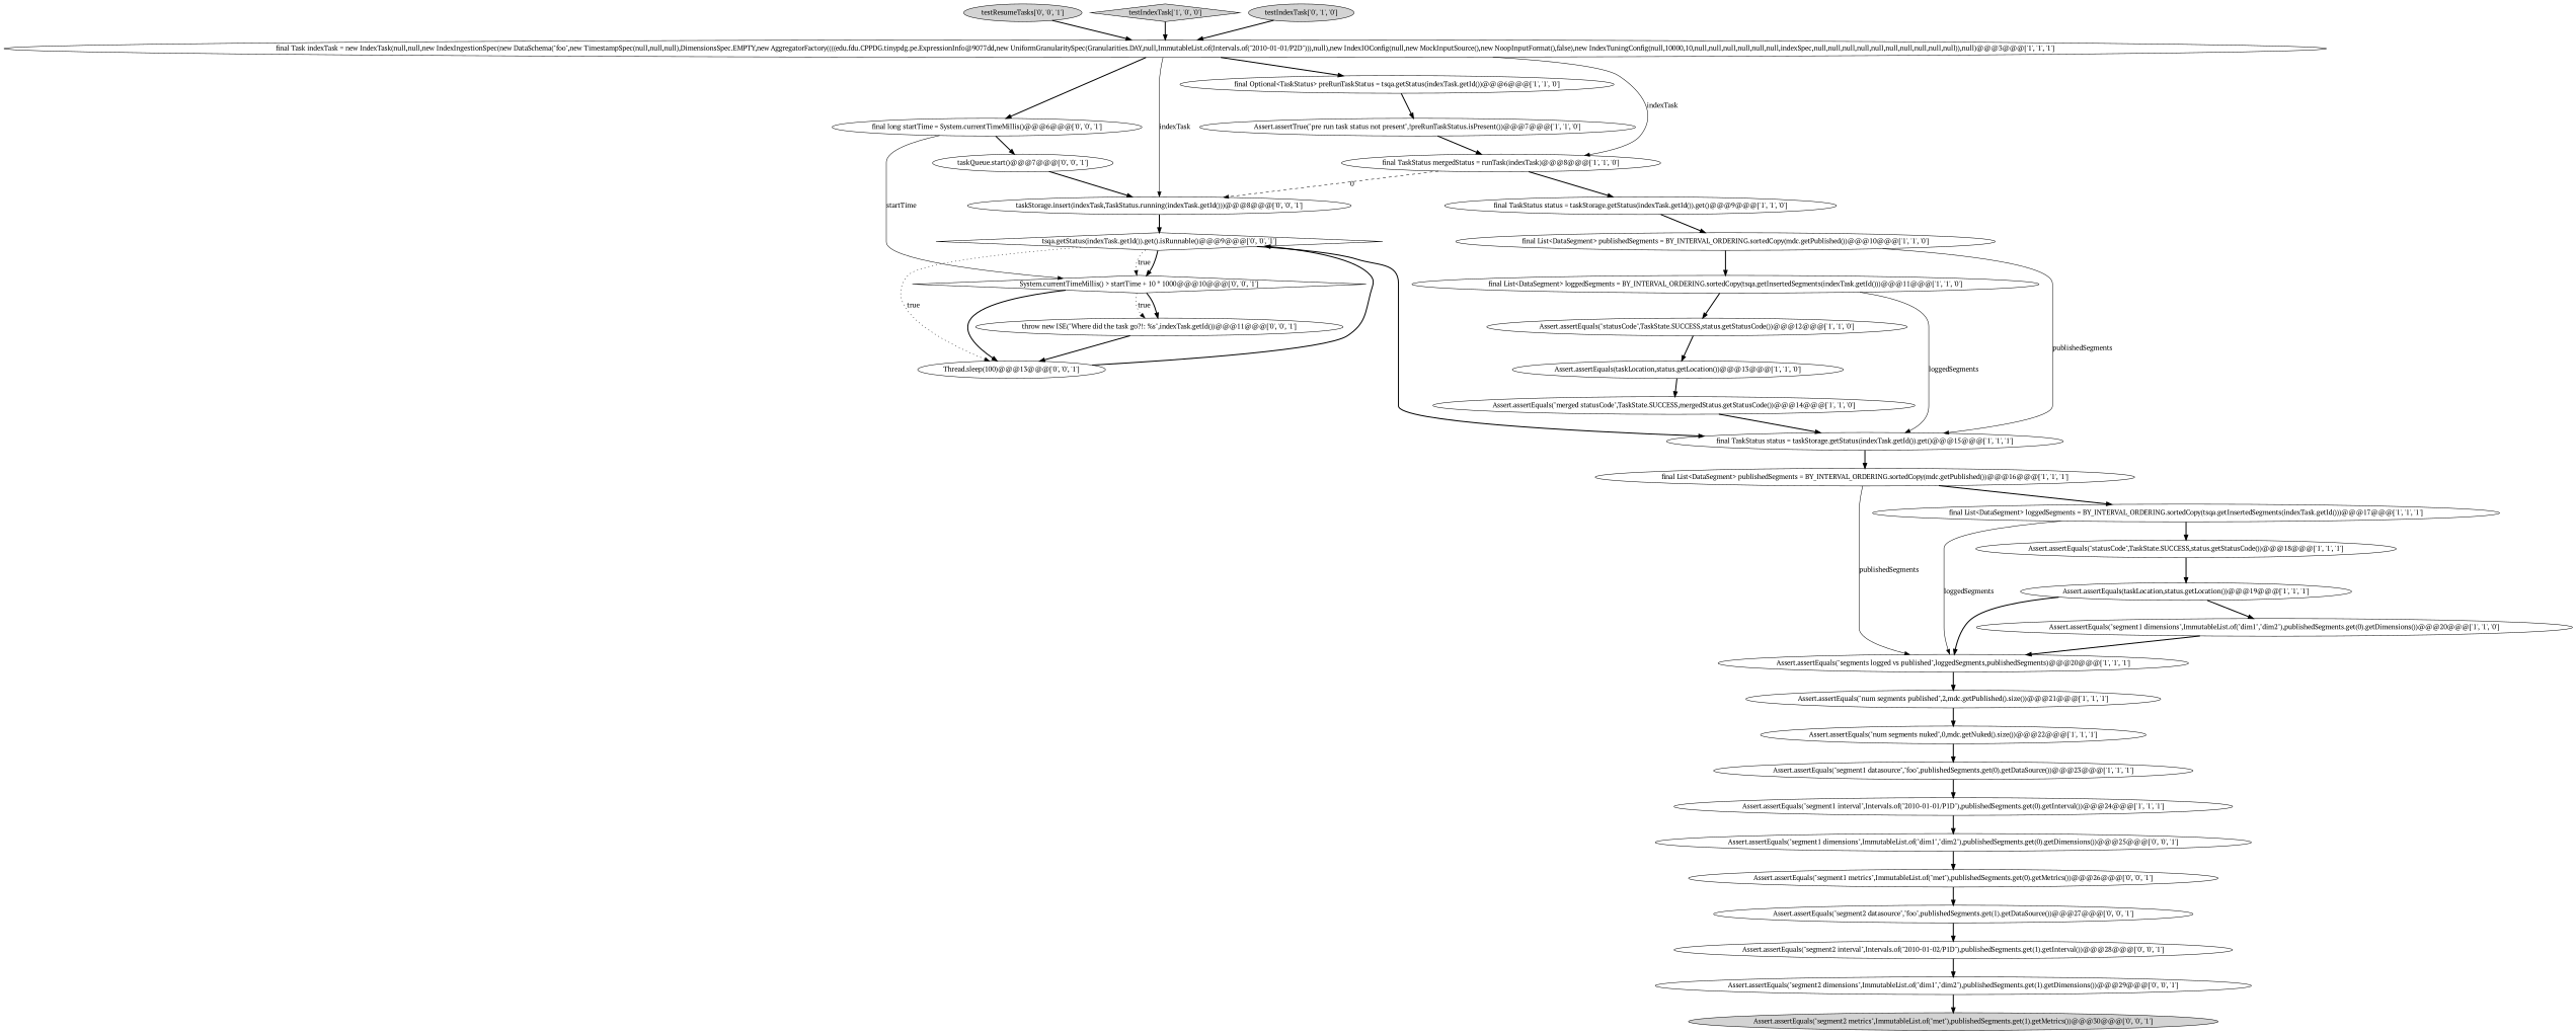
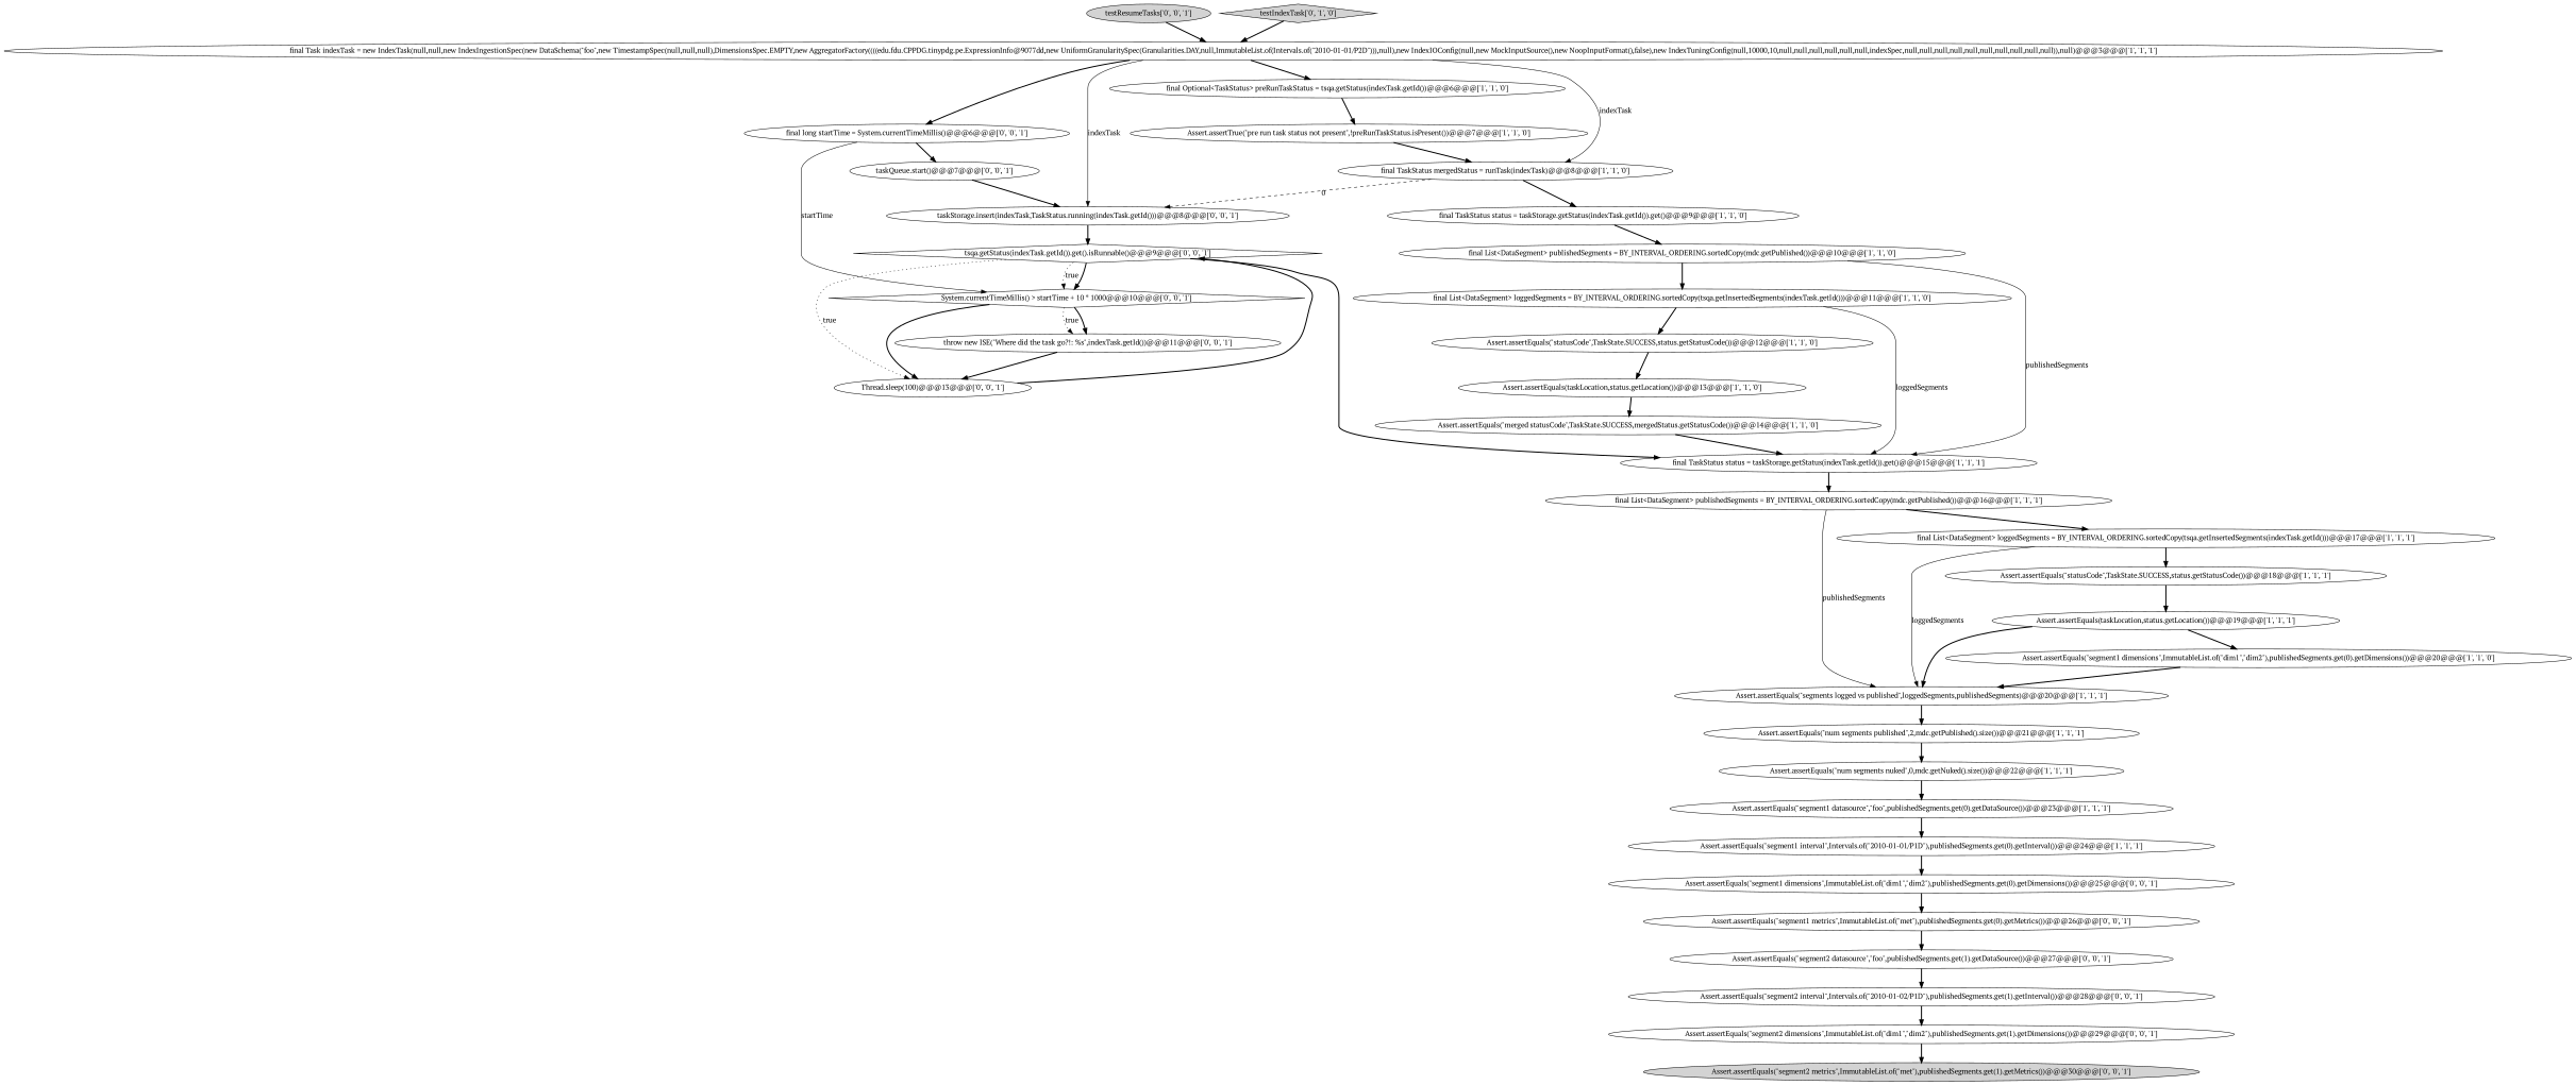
  digraph {
    fontname="PT Serif"
    node [fillcolor=white fontname="PT Serif" shape=ellipse style=filled]
    edge [fontname="PT Serif" style=bold]
    n1 [label="Assert.assertEquals(\"segment1 dimensions\",ImmutableList.of(\"dim1\",\"dim2\"),publishedSegments.get(0).getDimensions())@@@25@@@['0', '0', '1']"]
    n2 [label="Assert.assertEquals(\"segment1 metrics\",ImmutableList.of(\"met\"),publishedSegments.get(0).getMetrics())@@@26@@@['0', '0', '1']"]
    n3 [label="Assert.assertEquals(\"segment2 datasource\",\"foo\",publishedSegments.get(1).getDataSource())@@@27@@@['0', '0', '1']"]
    n4 [label="taskQueue.start()@@@7@@@['0', '0', '1']"]
    n5 [label="taskStorage.insert(indexTask,TaskStatus.running(indexTask.getId()))@@@8@@@['0', '0', '1']"]
    n6 [label="tsqa.getStatus(indexTask.getId()).get().isRunnable()@@@9@@@['0', '0', '1']" shape=diamond]
    n7 [label="final List<DataSegment> loggedSegments = BY_INTERVAL_ORDERING.sortedCopy(tsqa.getInsertedSegments(indexTask.getId()))@@@11@@@['1', '1', '0']"]
    n8 [label="Assert.assertEquals(\"statusCode\",TaskState.SUCCESS,status.getStatusCode())@@@12@@@['1', '1', '0']"]
    n9 [label="final TaskStatus status = taskStorage.getStatus(indexTask.getId()).get()@@@15@@@['1', '1', '1']"]
    n10 [label="Assert.assertEquals(taskLocation,status.getLocation())@@@13@@@['1', '1', '0']"]
    n11 [label="final List<DataSegment> publishedSegments = BY_INTERVAL_ORDERING.sortedCopy(mdc.getPublished())@@@16@@@['1', '1', '1']"]
    n12 [label="Assert.assertEquals(\"segment1 datasource\",\"foo\",publishedSegments.get(0).getDataSource())@@@23@@@['1', '1', '1']"]
    n13 [label="Assert.assertEquals(\"segment1 interval\",Intervals.of(\"2010-01-01/P1D\"),publishedSegments.get(0).getInterval())@@@24@@@['1', '1', '1']"]
    n14 [label="final Optional<TaskStatus> preRunTaskStatus = tsqa.getStatus(indexTask.getId())@@@6@@@['1', '1', '0']"]
    n15 [label="Assert.assertTrue(\"pre run task status not present\",!preRunTaskStatus.isPresent())@@@7@@@['1', '1', '0']"]
    n16 [label="final TaskStatus mergedStatus = runTask(indexTask)@@@8@@@['1', '1', '0']"]
    n17 [label="Assert.assertEquals(\"merged statusCode\",TaskState.SUCCESS,mergedStatus.getStatusCode())@@@14@@@['1', '1', '0']"]
    n18 [label="final long startTime = System.currentTimeMillis()@@@6@@@['0', '0', '1']"]
    n19 [label="System.currentTimeMillis() > startTime + 10 * 1000@@@10@@@['0', '0', '1']" shape=diamond]
    n20 [label="Thread.sleep(100)@@@13@@@['0', '0', '1']"]
    n21 [label="throw new ISE(\"Where did the task go?!: %s\",indexTask.getId())@@@11@@@['0', '0', '1']"]
    n22 [label="Assert.assertEquals(\"segment1 dimensions\",ImmutableList.of(\"dim1\",\"dim2\"),publishedSegments.get(0).getDimensions())@@@20@@@['1', '1', '0']"]
    n23 [label="Assert.assertEquals(\"segments logged vs published\",loggedSegments,publishedSegments)@@@20@@@['1', '1', '1']"]
    n24 [label="Assert.assertEquals(\"num segments published\",2,mdc.getPublished().size())@@@21@@@['1', '1', '1']"]
    n25 [label="Assert.assertEquals(\"segment2 interval\",Intervals.of(\"2010-01-02/P1D\"),publishedSegments.get(1).getInterval())@@@28@@@['0', '0', '1']"]
    n26 [label="Assert.assertEquals(\"segment2 dimensions\",ImmutableList.of(\"dim1\",\"dim2\"),publishedSegments.get(1).getDimensions())@@@29@@@['0', '0', '1']"]
    n27 [label="final TaskStatus status = taskStorage.getStatus(indexTask.getId()).get()@@@9@@@['1', '1', '0']"]
    n28 [label="final List<DataSegment> publishedSegments = BY_INTERVAL_ORDERING.sortedCopy(mdc.getPublished())@@@10@@@['1', '1', '0']"]
    n29 [fillcolor=lightgray label="Assert.assertEquals(\"segment2 metrics\",ImmutableList.of(\"met\"),publishedSegments.get(1).getMetrics())@@@30@@@['0', '0', '1']"]
    n30 [fillcolor=lightgray label="testResumeTasks['0', '0', '1']"]
    n31 [label="final Task indexTask = new IndexTask(null,null,new IndexIngestionSpec(new DataSchema(\"foo\",new TimestampSpec(null,null,null),DimensionsSpec.EMPTY,new AggregatorFactory((((edu.fdu.CPPDG.tinypdg.pe.ExpressionInfo@9077dd,new UniformGranularitySpec(Granularities.DAY,null,ImmutableList.of(Intervals.of(\"2010-01-01/P2D\"))),null),new IndexIOConfig(null,new MockInputSource(),new NoopInputFormat(),false),new IndexTuningConfig(null,10000,10,null,null,null,null,null,null,indexSpec,null,null,null,null,null,null,null,null,null,null)),null)@@@3@@@['1', '1', '1']"]
    n32 [label="final List<DataSegment> loggedSegments = BY_INTERVAL_ORDERING.sortedCopy(tsqa.getInsertedSegments(indexTask.getId()))@@@17@@@['1', '1', '1']"]
    n33 [label="Assert.assertEquals(\"statusCode\",TaskState.SUCCESS,status.getStatusCode())@@@18@@@['1', '1', '1']"]
    n34 [label="Assert.assertEquals(taskLocation,status.getLocation())@@@19@@@['1', '1', '1']"]
    n35 [label="Assert.assertEquals(\"num segments nuked\",0,mdc.getNuked().size())@@@22@@@['1', '1', '1']"]
-   n36 [fillcolor=lightgray label="testIndexTask['1', '0', '0']" shape=diamond]
-   n37 [fillcolor=lightgray label="testIndexTask['0', '1', '0']"]
+   n37 [fillcolor=lightgray label="testIndexTask['0', '1', '0']" shape=diamond]
    n1 -> n2
    n2 -> n3
    n3 -> n25
    n4 -> n5
    n5 -> n6
    n6 -> n9
    n6 -> n19
    n6 -> n19 [label=true style=dotted]
    n6 -> n20 [label=true style=dotted]
    n7 -> n8
    n7 -> n9 [label=loggedSegments style=solid]
    n8 -> n10
    n9 -> n11
    n10 -> n17
    n11 -> n23 [label=publishedSegments style=solid]
    n11 -> n32
    n12 -> n13
    n13 -> n1
    n14 -> n15
    n15 -> n16
    n16 -> n5 [label=0 style=dashed]
    n16 -> n27
    n17 -> n9
    n18 -> n4
    n18 -> n19 [label=startTime style=solid]
    n19 -> n20
    n19 -> n21
    n19 -> n21 [label=true style=dotted]
    n20 -> n6
    n21 -> n20
    n22 -> n23
    n23 -> n24
    n24 -> n35
    n25 -> n26
    n26 -> n29
    n27 -> n28
    n28 -> n7
    n28 -> n9 [label=publishedSegments style=solid]
    n30 -> n31
    n31 -> n5 [label=indexTask style=solid]
    n31 -> n14
    n31 -> n16 [label=indexTask style=solid]
    n31 -> n18
    n32 -> n23 [label=loggedSegments style=solid]
    n32 -> n33
    n33 -> n34
    n34 -> n22
    n34 -> n23
    n35 -> n12
-   n36 -> n31
    n37 -> n31
  }
